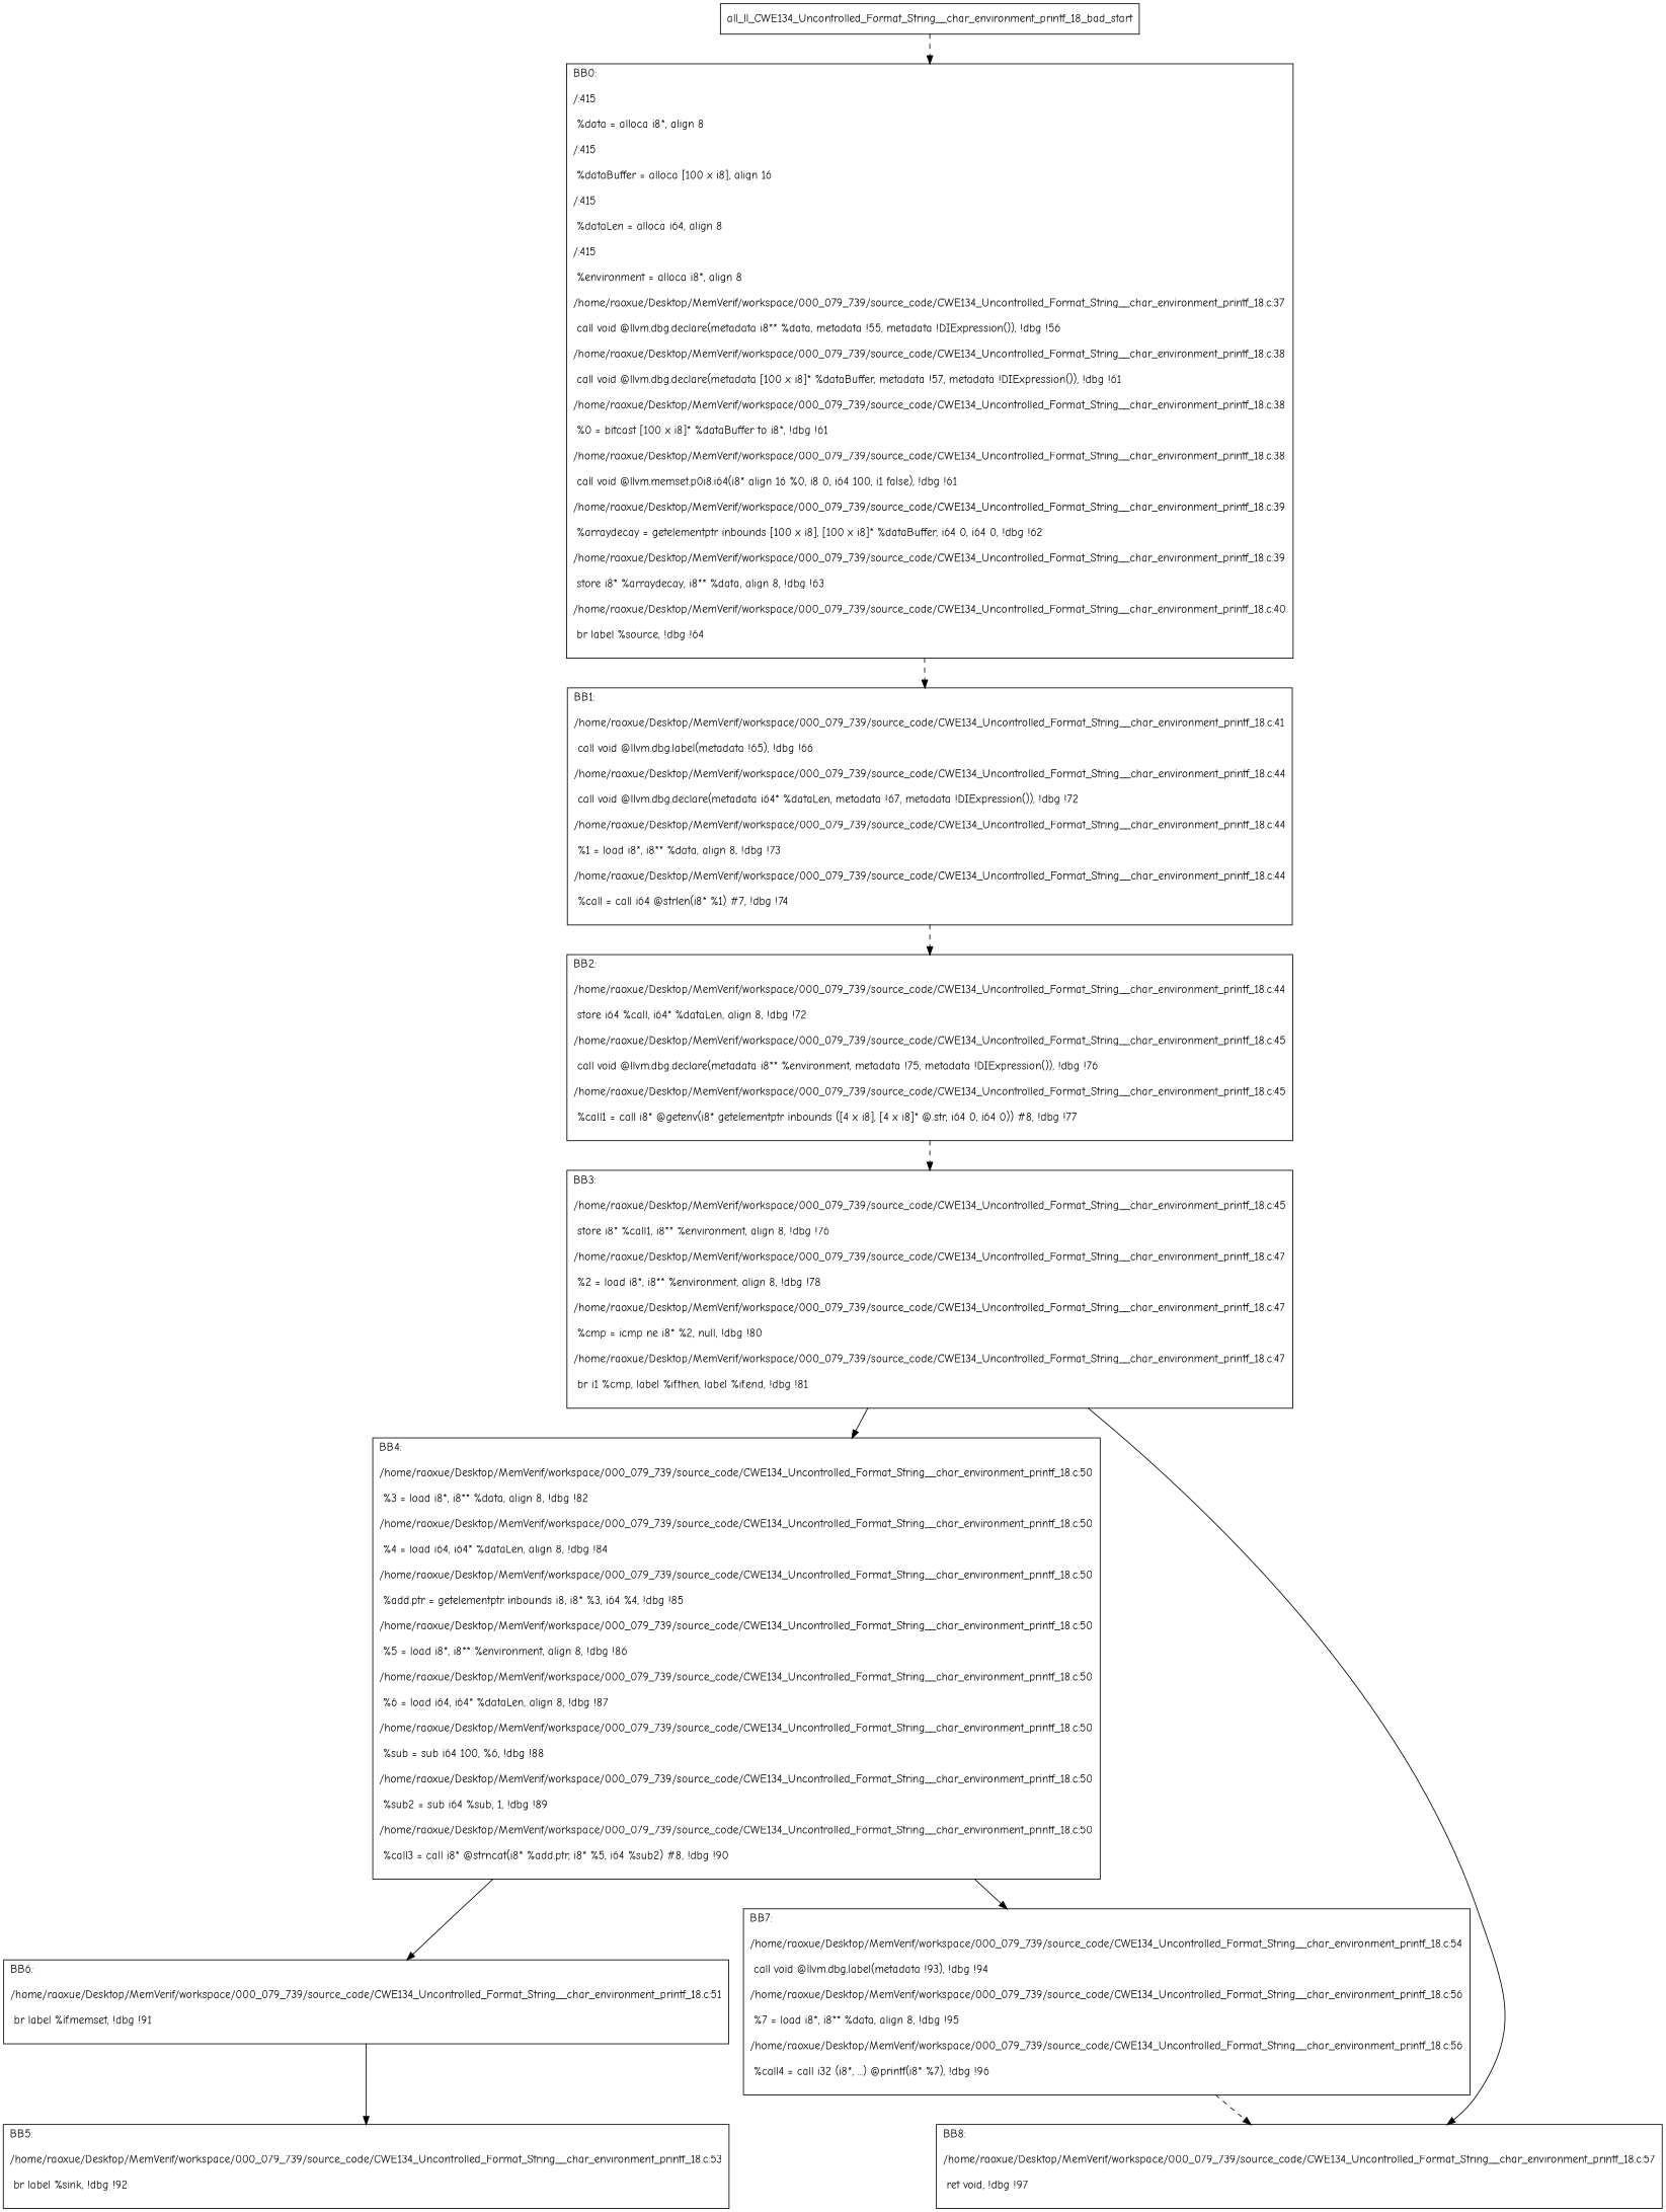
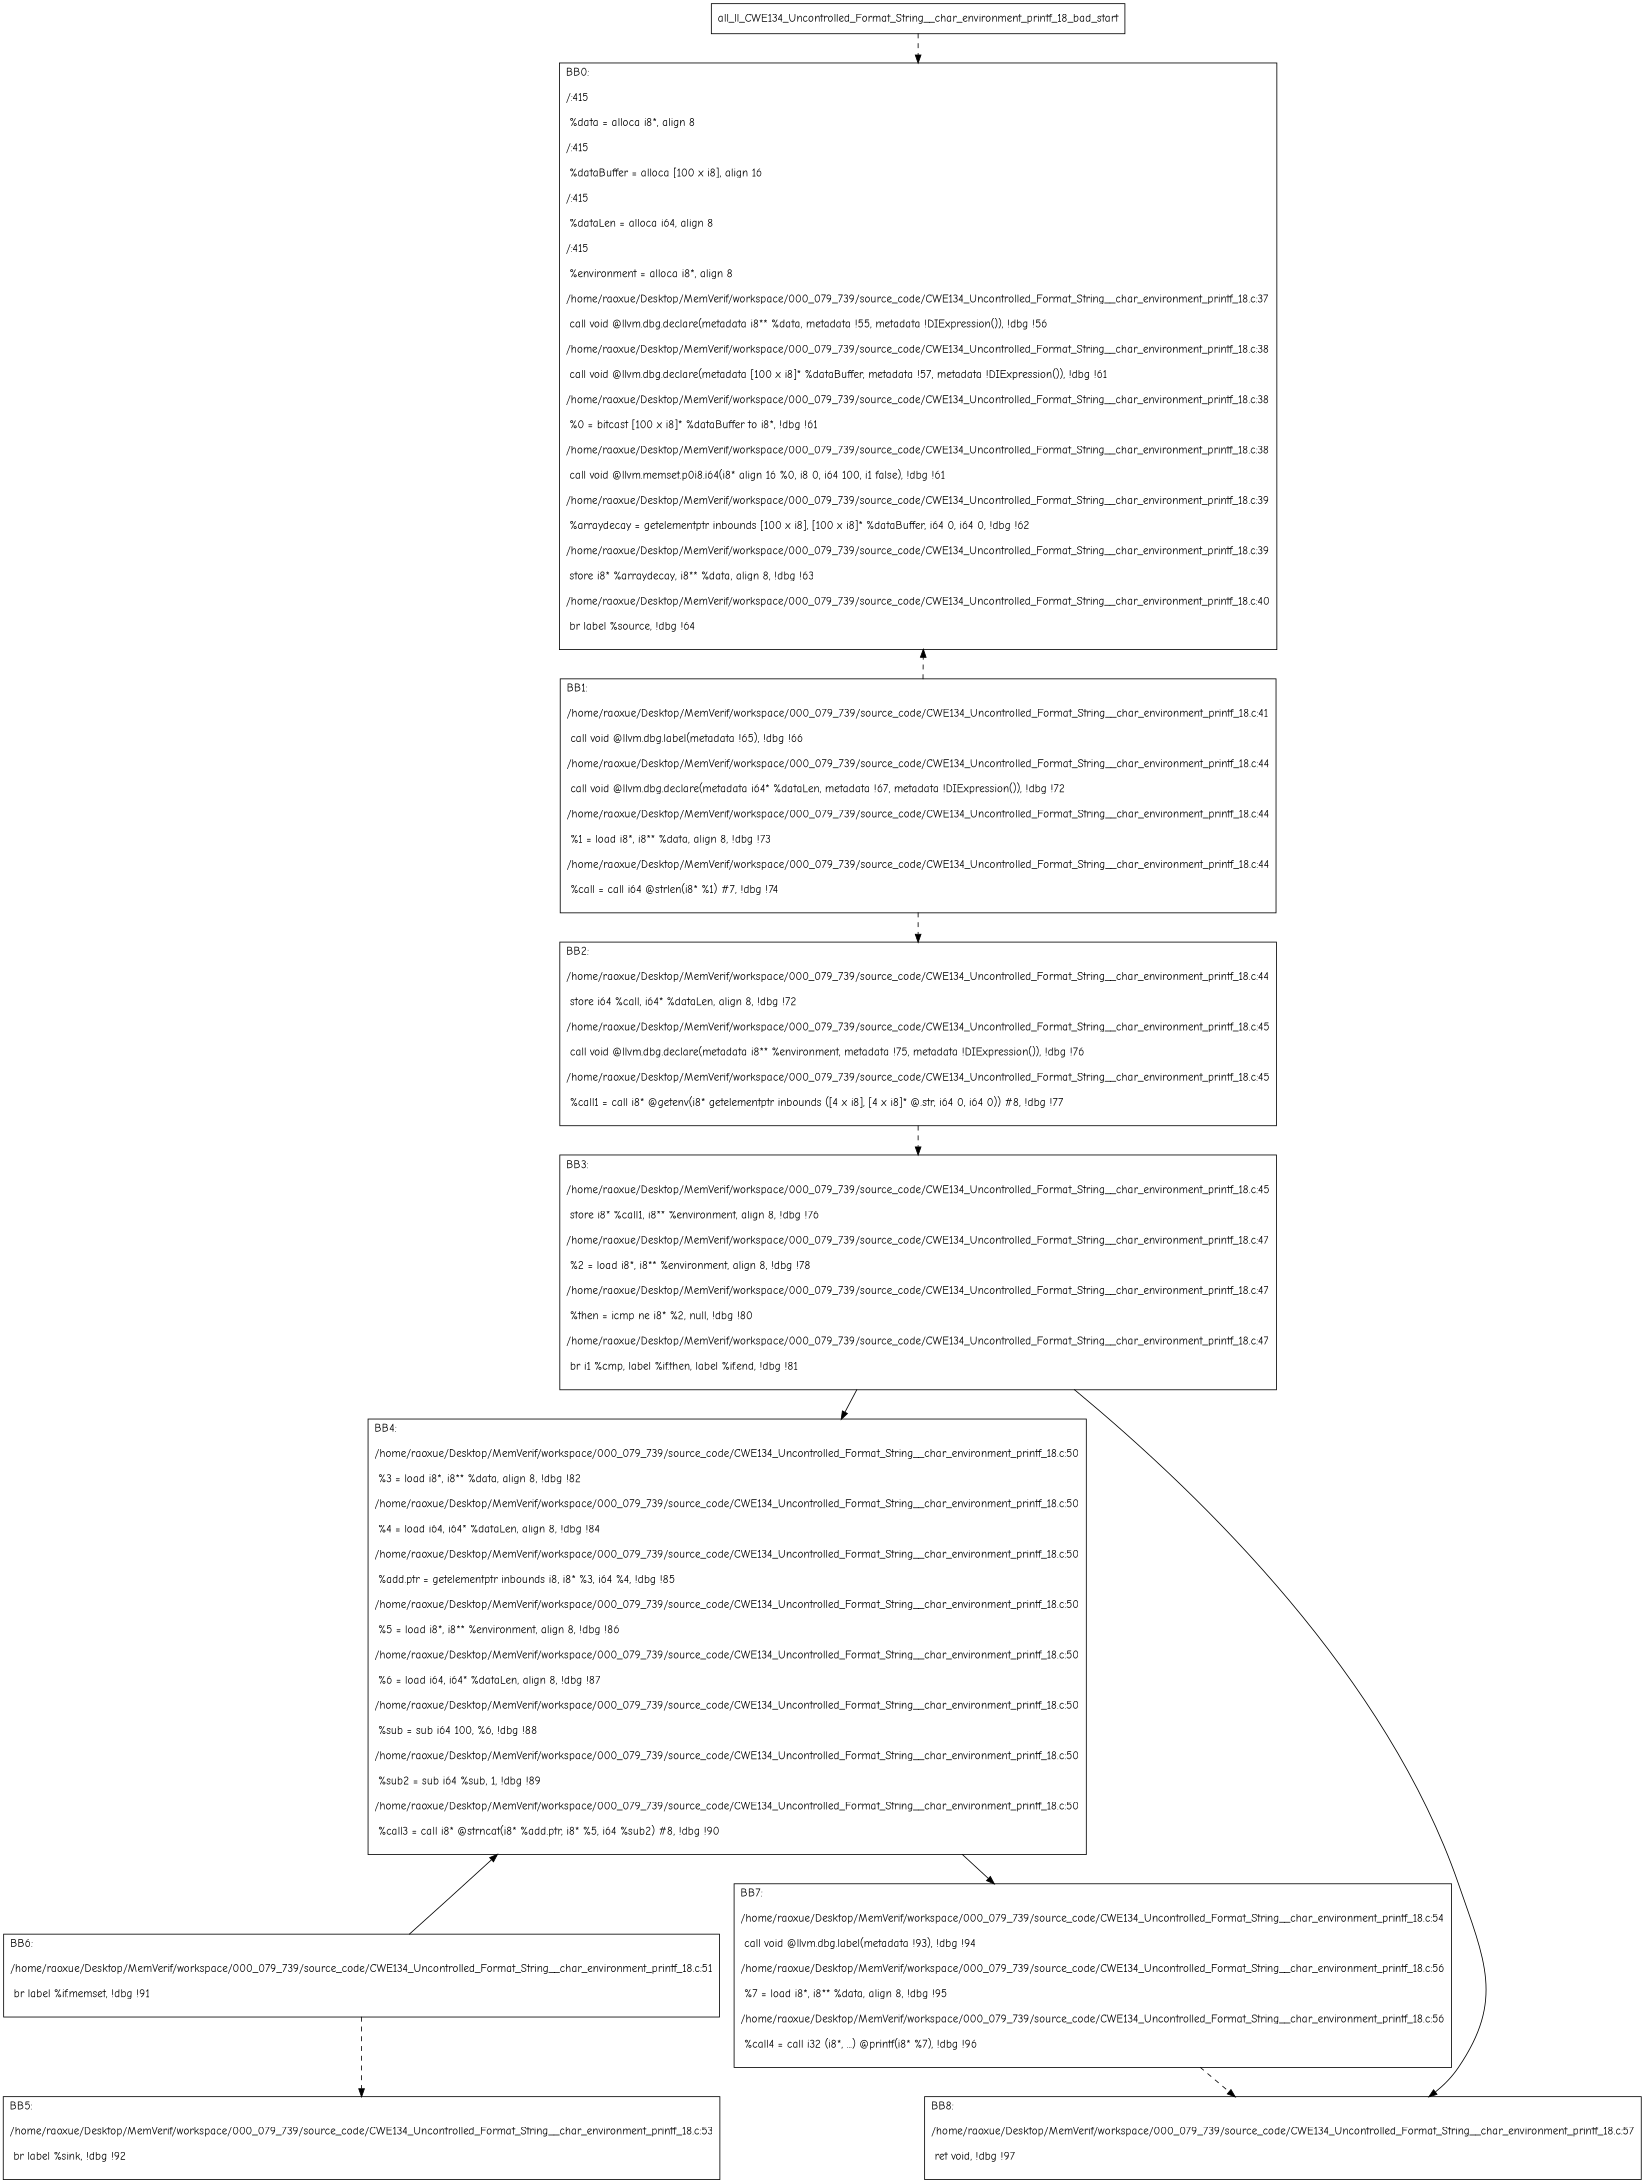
  digraph {
    fontname="Comic Neue"
    node [fontname="Comic Neue" shape=record]
    edge [fontname="Comic Neue" style=dashed]
    n1 [label="{all_ll_CWE134_Uncontrolled_Format_String__char_environment_printf_18_bad_start}"]
    n2 [label="{BB0:\l\l/:415\l\n  %data = alloca i8*, align 8\l\n/:415\l\n  %dataBuffer = alloca [100 x i8], align 16\l\n/:415\l\n  %dataLen = alloca i64, align 8\l\n/:415\l\n  %environment = alloca i8*, align 8\l\n/home/raoxue/Desktop/MemVerif/workspace/000_079_739/source_code/CWE134_Uncontrolled_Format_String__char_environment_printf_18.c:37\l\n  call void @llvm.dbg.declare(metadata i8** %data, metadata !55, metadata !DIExpression()), !dbg !56\l\n/home/raoxue/Desktop/MemVerif/workspace/000_079_739/source_code/CWE134_Uncontrolled_Format_String__char_environment_printf_18.c:38\l\n  call void @llvm.dbg.declare(metadata [100 x i8]* %dataBuffer, metadata !57, metadata !DIExpression()), !dbg !61\l\n/home/raoxue/Desktop/MemVerif/workspace/000_079_739/source_code/CWE134_Uncontrolled_Format_String__char_environment_printf_18.c:38\l\n  %0 = bitcast [100 x i8]* %dataBuffer to i8*, !dbg !61\l\n/home/raoxue/Desktop/MemVerif/workspace/000_079_739/source_code/CWE134_Uncontrolled_Format_String__char_environment_printf_18.c:38\l\n  call void @llvm.memset.p0i8.i64(i8* align 16 %0, i8 0, i64 100, i1 false), !dbg !61\l\n/home/raoxue/Desktop/MemVerif/workspace/000_079_739/source_code/CWE134_Uncontrolled_Format_String__char_environment_printf_18.c:39\l\n  %arraydecay = getelementptr inbounds [100 x i8], [100 x i8]* %dataBuffer, i64 0, i64 0, !dbg !62\l\n/home/raoxue/Desktop/MemVerif/workspace/000_079_739/source_code/CWE134_Uncontrolled_Format_String__char_environment_printf_18.c:39\l\n  store i8* %arraydecay, i8** %data, align 8, !dbg !63\l\n/home/raoxue/Desktop/MemVerif/workspace/000_079_739/source_code/CWE134_Uncontrolled_Format_String__char_environment_printf_18.c:40\l\n  br label %source, !dbg !64\l\n}"]
    n3 [label="{BB1:\l\l/home/raoxue/Desktop/MemVerif/workspace/000_079_739/source_code/CWE134_Uncontrolled_Format_String__char_environment_printf_18.c:41\l\n  call void @llvm.dbg.label(metadata !65), !dbg !66\l\n/home/raoxue/Desktop/MemVerif/workspace/000_079_739/source_code/CWE134_Uncontrolled_Format_String__char_environment_printf_18.c:44\l\n  call void @llvm.dbg.declare(metadata i64* %dataLen, metadata !67, metadata !DIExpression()), !dbg !72\l\n/home/raoxue/Desktop/MemVerif/workspace/000_079_739/source_code/CWE134_Uncontrolled_Format_String__char_environment_printf_18.c:44\l\n  %1 = load i8*, i8** %data, align 8, !dbg !73\l\n/home/raoxue/Desktop/MemVerif/workspace/000_079_739/source_code/CWE134_Uncontrolled_Format_String__char_environment_printf_18.c:44\l\n  %call = call i64 @strlen(i8* %1) #7, !dbg !74\l\n}"]
    n4 [label="{BB2:\l\l/home/raoxue/Desktop/MemVerif/workspace/000_079_739/source_code/CWE134_Uncontrolled_Format_String__char_environment_printf_18.c:44\l\n  store i64 %call, i64* %dataLen, align 8, !dbg !72\l\n/home/raoxue/Desktop/MemVerif/workspace/000_079_739/source_code/CWE134_Uncontrolled_Format_String__char_environment_printf_18.c:45\l\n  call void @llvm.dbg.declare(metadata i8** %environment, metadata !75, metadata !DIExpression()), !dbg !76\l\n/home/raoxue/Desktop/MemVerif/workspace/000_079_739/source_code/CWE134_Uncontrolled_Format_String__char_environment_printf_18.c:45\l\n  %call1 = call i8* @getenv(i8* getelementptr inbounds ([4 x i8], [4 x i8]* @.str, i64 0, i64 0)) #8, !dbg !77\l\n}"]
-   n5 [label="{BB3:\l\l/home/raoxue/Desktop/MemVerif/workspace/000_079_739/source_code/CWE134_Uncontrolled_Format_String__char_environment_printf_18.c:45\l\n  store i8* %call1, i8** %environment, align 8, !dbg !76\l\n/home/raoxue/Desktop/MemVerif/workspace/000_079_739/source_code/CWE134_Uncontrolled_Format_String__char_environment_printf_18.c:47\l\n  %2 = load i8*, i8** %environment, align 8, !dbg !78\l\n/home/raoxue/Desktop/MemVerif/workspace/000_079_739/source_code/CWE134_Uncontrolled_Format_String__char_environment_printf_18.c:47\l\n  %cmp = icmp ne i8* %2, null, !dbg !80\l\n/home/raoxue/Desktop/MemVerif/workspace/000_079_739/source_code/CWE134_Uncontrolled_Format_String__char_environment_printf_18.c:47\l\n  br i1 %cmp, label %if.then, label %if.end, !dbg !81\l\n}"]
+   n5 [label="{BB3:\l\l/home/raoxue/Desktop/MemVerif/workspace/000_079_739/source_code/CWE134_Uncontrolled_Format_String__char_environment_printf_18.c:45\l\n  store i8* %call1, i8** %environment, align 8, !dbg !76\l\n/home/raoxue/Desktop/MemVerif/workspace/000_079_739/source_code/CWE134_Uncontrolled_Format_String__char_environment_printf_18.c:47\l\n  %2 = load i8*, i8** %environment, align 8, !dbg !78\l\n/home/raoxue/Desktop/MemVerif/workspace/000_079_739/source_code/CWE134_Uncontrolled_Format_String__char_environment_printf_18.c:47\l\n  %then = icmp ne i8* %2, null, !dbg !80\l\n/home/raoxue/Desktop/MemVerif/workspace/000_079_739/source_code/CWE134_Uncontrolled_Format_String__char_environment_printf_18.c:47\l\n  br i1 %cmp, label %if.then, label %if.end, !dbg !81\l\n}"]
    n6 [label="{BB4:\l\l/home/raoxue/Desktop/MemVerif/workspace/000_079_739/source_code/CWE134_Uncontrolled_Format_String__char_environment_printf_18.c:50\l\n  %3 = load i8*, i8** %data, align 8, !dbg !82\l\n/home/raoxue/Desktop/MemVerif/workspace/000_079_739/source_code/CWE134_Uncontrolled_Format_String__char_environment_printf_18.c:50\l\n  %4 = load i64, i64* %dataLen, align 8, !dbg !84\l\n/home/raoxue/Desktop/MemVerif/workspace/000_079_739/source_code/CWE134_Uncontrolled_Format_String__char_environment_printf_18.c:50\l\n  %add.ptr = getelementptr inbounds i8, i8* %3, i64 %4, !dbg !85\l\n/home/raoxue/Desktop/MemVerif/workspace/000_079_739/source_code/CWE134_Uncontrolled_Format_String__char_environment_printf_18.c:50\l\n  %5 = load i8*, i8** %environment, align 8, !dbg !86\l\n/home/raoxue/Desktop/MemVerif/workspace/000_079_739/source_code/CWE134_Uncontrolled_Format_String__char_environment_printf_18.c:50\l\n  %6 = load i64, i64* %dataLen, align 8, !dbg !87\l\n/home/raoxue/Desktop/MemVerif/workspace/000_079_739/source_code/CWE134_Uncontrolled_Format_String__char_environment_printf_18.c:50\l\n  %sub = sub i64 100, %6, !dbg !88\l\n/home/raoxue/Desktop/MemVerif/workspace/000_079_739/source_code/CWE134_Uncontrolled_Format_String__char_environment_printf_18.c:50\l\n  %sub2 = sub i64 %sub, 1, !dbg !89\l\n/home/raoxue/Desktop/MemVerif/workspace/000_079_739/source_code/CWE134_Uncontrolled_Format_String__char_environment_printf_18.c:50\l\n  %call3 = call i8* @strncat(i8* %add.ptr, i8* %5, i64 %sub2) #8, !dbg !90\l\n}"]
    n7 [label="{BB8:\l\l/home/raoxue/Desktop/MemVerif/workspace/000_079_739/source_code/CWE134_Uncontrolled_Format_String__char_environment_printf_18.c:57\l\n  ret void, !dbg !97\l\n}"]
    n8 [label="{BB6:\l\l/home/raoxue/Desktop/MemVerif/workspace/000_079_739/source_code/CWE134_Uncontrolled_Format_String__char_environment_printf_18.c:51\l\n  br label %if.memset, !dbg !91\l\n}"]
    n9 [label="{BB7:\l\l/home/raoxue/Desktop/MemVerif/workspace/000_079_739/source_code/CWE134_Uncontrolled_Format_String__char_environment_printf_18.c:54\l\n  call void @llvm.dbg.label(metadata !93), !dbg !94\l\n/home/raoxue/Desktop/MemVerif/workspace/000_079_739/source_code/CWE134_Uncontrolled_Format_String__char_environment_printf_18.c:56\l\n  %7 = load i8*, i8** %data, align 8, !dbg !95\l\n/home/raoxue/Desktop/MemVerif/workspace/000_079_739/source_code/CWE134_Uncontrolled_Format_String__char_environment_printf_18.c:56\l\n  %call4 = call i32 (i8*, ...) @printf(i8* %7), !dbg !96\l\n}"]
    n10 [label="{BB5:\l\l/home/raoxue/Desktop/MemVerif/workspace/000_079_739/source_code/CWE134_Uncontrolled_Format_String__char_environment_printf_18.c:53\l\n  br label %sink, !dbg !92\l\n}"]
    n1 -> n2
-   n2 -> n3
+   n3 -> n2
    n3 -> n4
    n4 -> n5
    n5 -> n6 [style=solid]
    n5 -> n7 [style=solid]
-   n6 -> n8 [style=solid]
+   n8 -> n6 [style=solid]
    n6 -> n9 [style=solid]
-   n8 -> n10 [style=solid]
+   n8 -> n10
    n9 -> n7
  }
